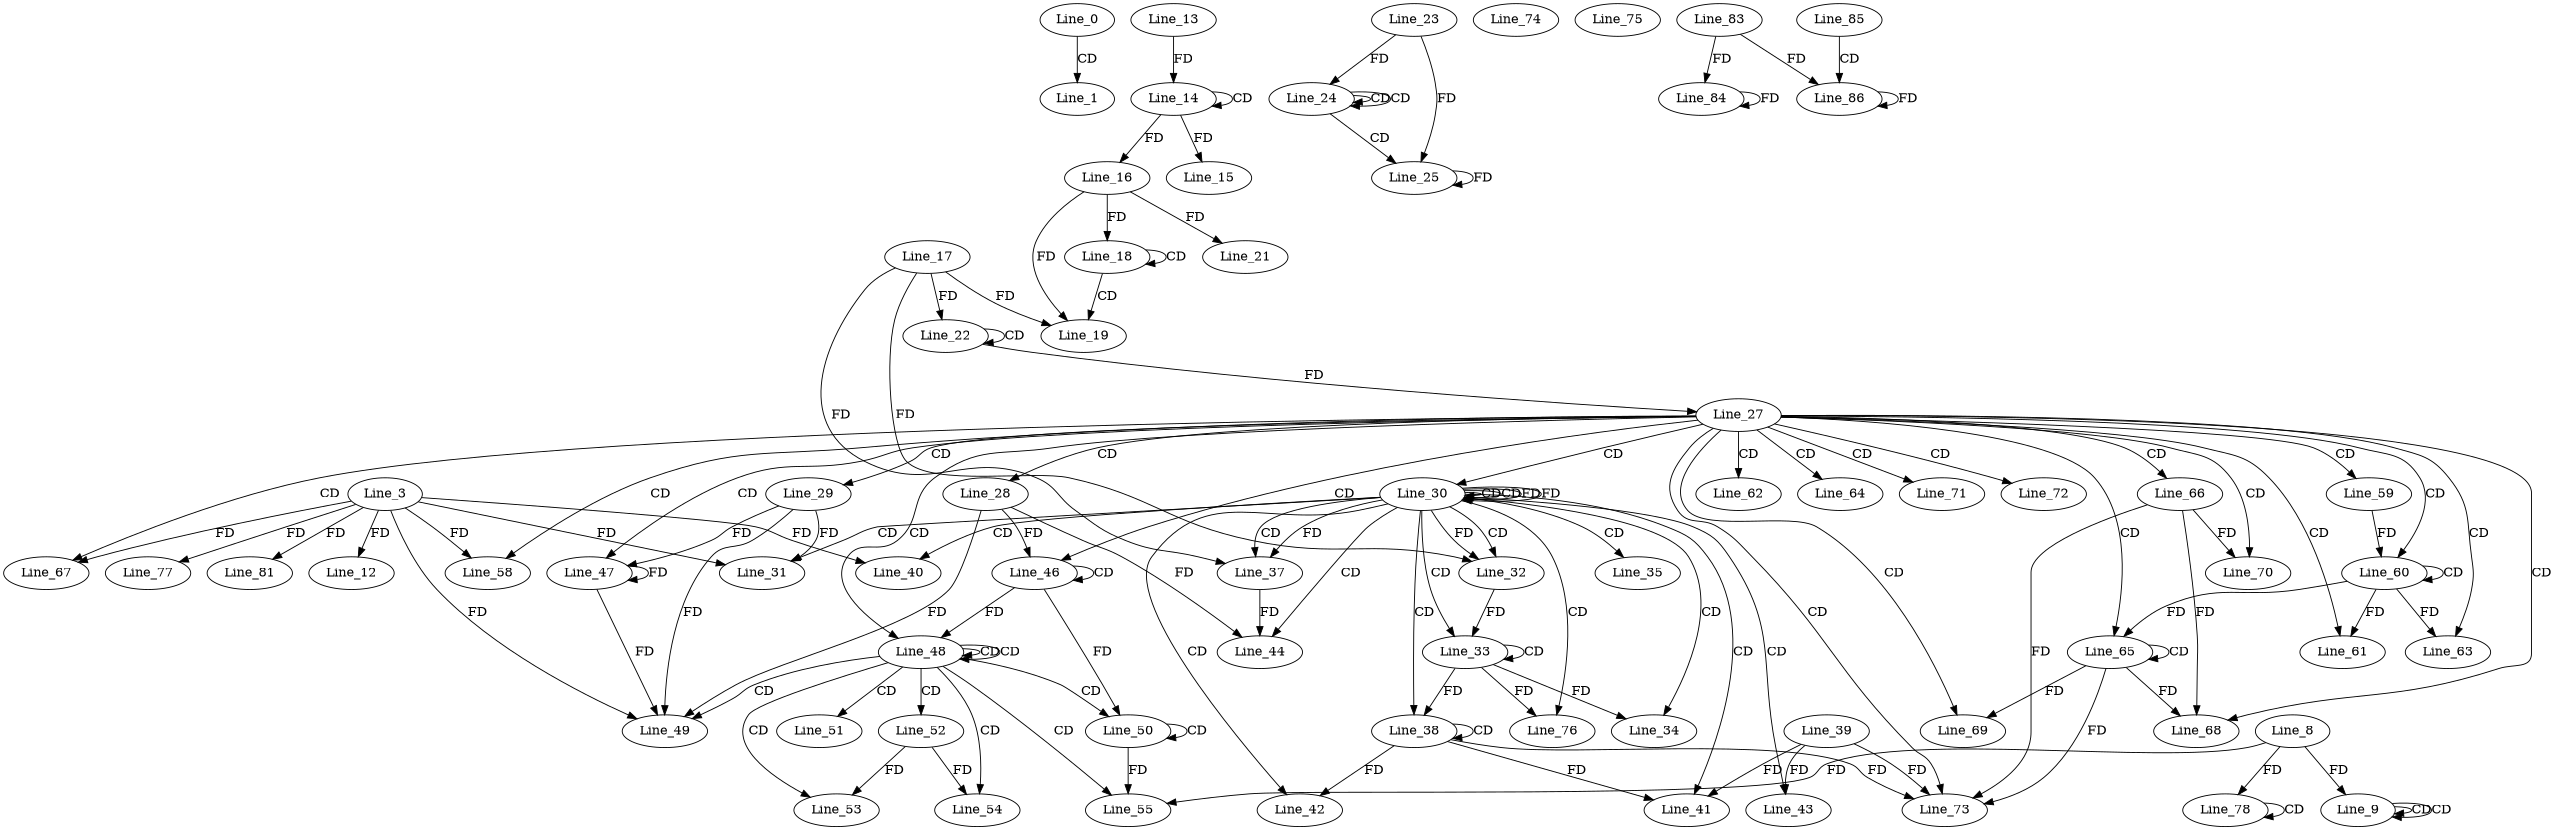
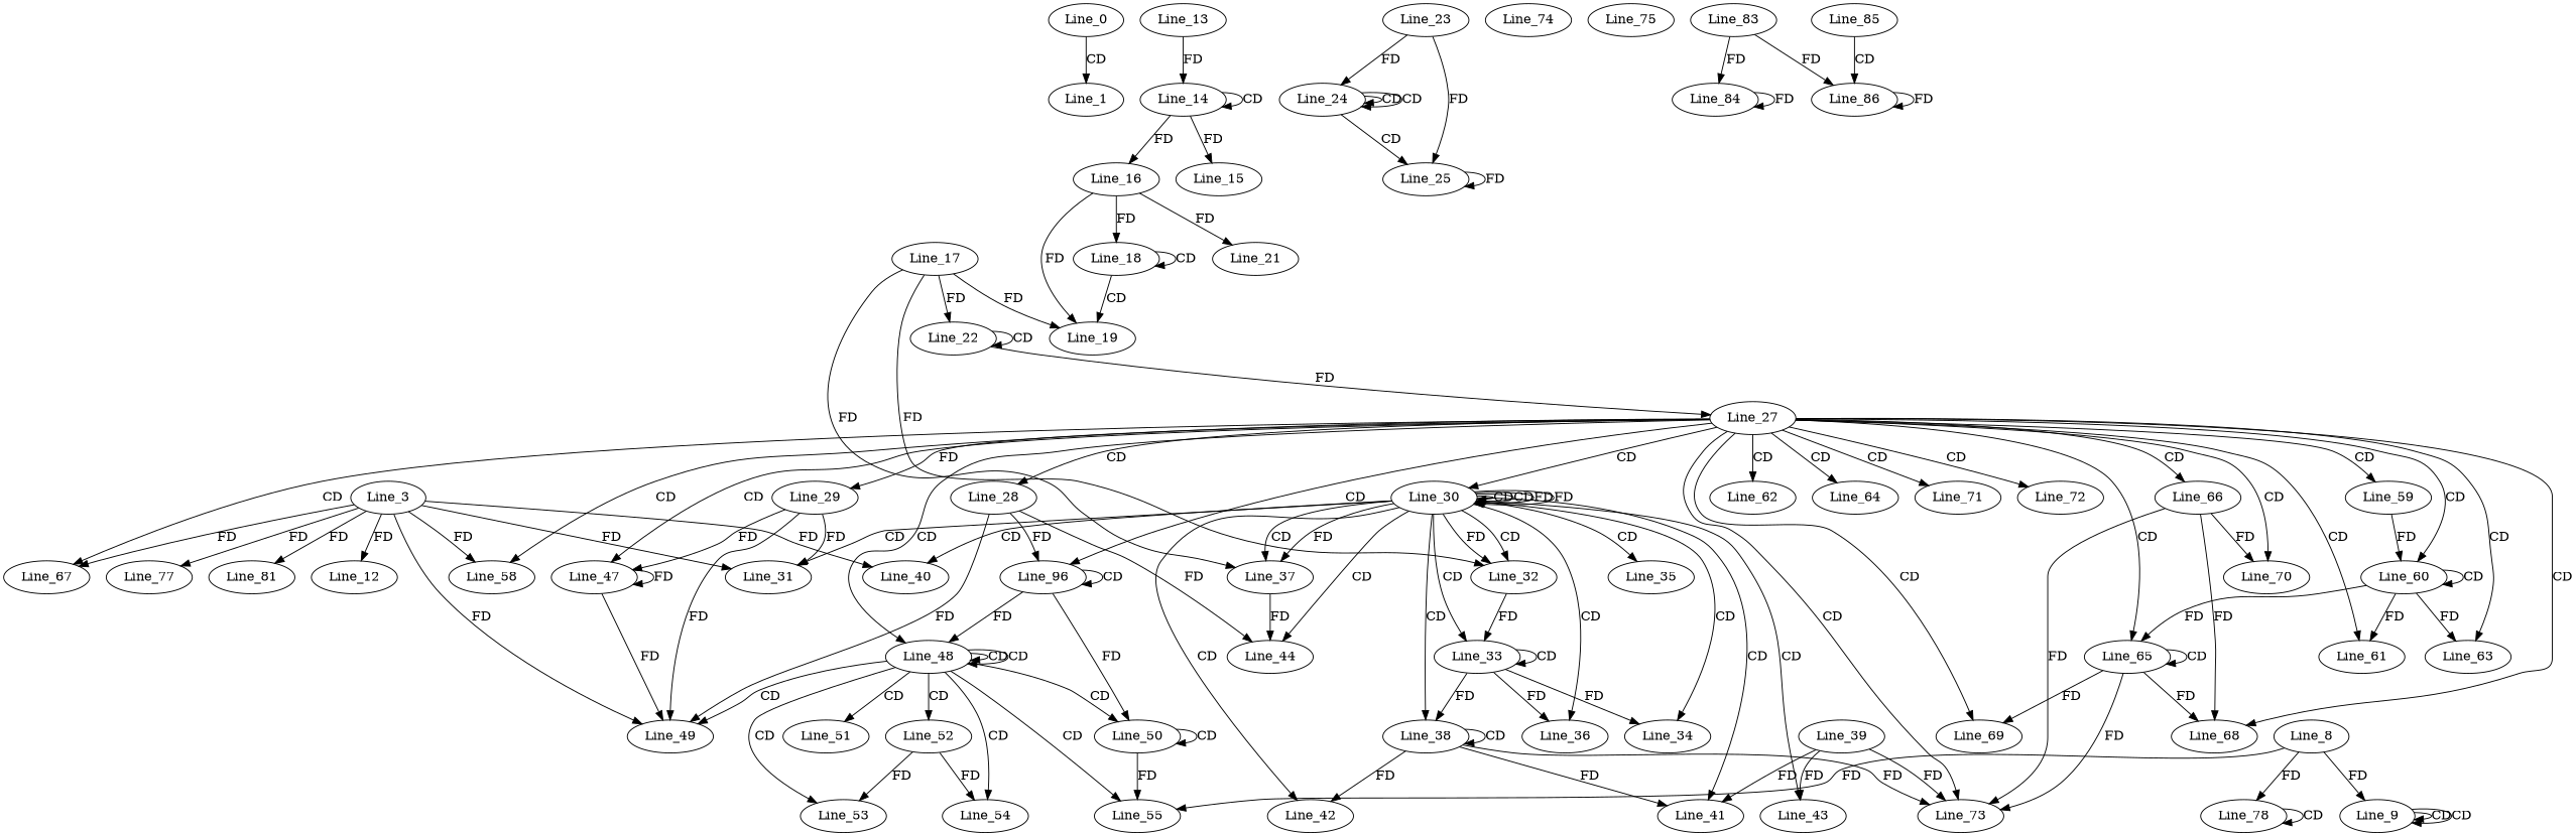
  digraph {
    Line_0
    Line_1
    Line_3
    Line_12
    Line_31
    Line_40
    Line_49
    Line_58
    Line_67
    Line_77
    Line_81
    Line_9
    Line_8
    Line_55
    Line_78
    Line_14
    Line_15
    Line_16
    Line_18
    Line_19
    Line_21
    Line_13
    Line_17
    Line_22
    Line_32
    Line_37
    Line_27
    Line_33
    Line_44
    Line_28
    Line_29
    Line_30
-   Line_46
+   Line_46 [label=Line_96]
    Line_47
    Line_48
    Line_59
    Line_60
    Line_61
    Line_62
    Line_63
    Line_64
    Line_65
    Line_66
    Line_68
    Line_69
    Line_70
    Line_71
    Line_72
    Line_73
    Line_24
    Line_25
    Line_23
    Line_34
    Line_35
-   Line_36 [label=Line_76]
+   Line_36
    Line_38
    Line_41
    Line_42
    Line_43
    Line_50
    Line_51
    Line_52
    Line_53
    Line_54
    Line_39
    Line_74
    Line_75
    Line_83
    Line_84
    Line_86
    Line_85
    Line_0 -> Line_1 [label=CD]
    Line_3 -> Line_12 [label=FD]
    Line_3 -> Line_31 [label=FD]
    Line_3 -> Line_40 [label=FD]
    Line_3 -> Line_49 [label=FD]
    Line_3 -> Line_58 [label=FD]
    Line_3 -> Line_67 [label=FD]
    Line_3 -> Line_77 [label=FD]
    Line_3 -> Line_81 [label=FD]
    Line_9 -> Line_9 [label=CD]
    Line_9 -> Line_9 [label=CD]
    Line_8 -> Line_9 [label=FD]
    Line_8 -> Line_55 [label=FD]
    Line_8 -> Line_78 [label=FD]
    Line_78 -> Line_78 [label=CD]
    Line_14 -> Line_14 [label=CD]
    Line_14 -> Line_15 [label=FD]
    Line_14 -> Line_16 [label=FD]
    Line_16 -> Line_18 [label=FD]
    Line_16 -> Line_19 [label=FD]
    Line_16 -> Line_21 [label=FD]
    Line_18 -> Line_18 [label=CD]
    Line_18 -> Line_19 [label=CD]
    Line_13 -> Line_14 [label=FD]
    Line_17 -> Line_19 [label=FD]
    Line_17 -> Line_22 [label=FD]
    Line_17 -> Line_32 [label=FD]
    Line_17 -> Line_37 [label=FD]
    Line_22 -> Line_22 [label=CD]
    Line_22 -> Line_27 [label=FD]
    Line_32 -> Line_33 [label=FD]
    Line_37 -> Line_44 [label=FD]
    Line_27 -> Line_58 [label=CD]
    Line_27 -> Line_67 [label=CD]
    Line_27 -> Line_28 [label=CD]
-   Line_27 -> Line_29 [label=CD]
+   Line_27 -> Line_29 [label=FD]
    Line_27 -> Line_30 [label=CD]
    Line_27 -> Line_46 [label=CD]
    Line_27 -> Line_47 [label=CD]
    Line_27 -> Line_48 [label=CD]
    Line_27 -> Line_59 [label=CD]
    Line_27 -> Line_60 [label=CD]
    Line_27 -> Line_61 [label=CD]
    Line_27 -> Line_62 [label=CD]
    Line_27 -> Line_63 [label=CD]
    Line_27 -> Line_64 [label=CD]
    Line_27 -> Line_65 [label=CD]
    Line_27 -> Line_66 [label=CD]
    Line_27 -> Line_68 [label=CD]
    Line_27 -> Line_69 [label=CD]
    Line_27 -> Line_70 [label=CD]
    Line_27 -> Line_71 [label=CD]
    Line_27 -> Line_72 [label=CD]
    Line_27 -> Line_73 [label=CD]
    Line_33 -> Line_33 [label=CD]
    Line_33 -> Line_34 [label=FD]
    Line_33 -> Line_36 [label=FD]
    Line_33 -> Line_38 [label=FD]
    Line_28 -> Line_49 [label=FD]
    Line_28 -> Line_44 [label=FD]
    Line_28 -> Line_46 [label=FD]
    Line_29 -> Line_31 [label=FD]
    Line_29 -> Line_49 [label=FD]
    Line_29 -> Line_47 [label=FD]
    Line_30 -> Line_31 [label=CD]
    Line_30 -> Line_40 [label=CD]
    Line_30 -> Line_32 [label=CD]
    Line_30 -> Line_32 [label=FD]
    Line_30 -> Line_37 [label=CD]
    Line_30 -> Line_37 [label=FD]
    Line_30 -> Line_33 [label=CD]
    Line_30 -> Line_44 [label=CD]
    Line_30 -> Line_30 [label=CD]
    Line_30 -> Line_30 [label=CD]
    Line_30 -> Line_30 [label=FD]
    Line_30 -> Line_30 [label=FD]
    Line_30 -> Line_34 [label=CD]
    Line_30 -> Line_35 [label=CD]
    Line_30 -> Line_36 [label=CD]
    Line_30 -> Line_38 [label=CD]
    Line_30 -> Line_41 [label=CD]
    Line_30 -> Line_42 [label=CD]
    Line_30 -> Line_43 [label=CD]
    Line_46 -> Line_46 [label=CD]
    Line_46 -> Line_48 [label=FD]
    Line_46 -> Line_50 [label=FD]
    Line_47 -> Line_49 [label=FD]
    Line_47 -> Line_47 [label=FD]
    Line_48 -> Line_49 [label=CD]
    Line_48 -> Line_55 [label=CD]
    Line_48 -> Line_48 [label=CD]
    Line_48 -> Line_48 [label=CD]
    Line_48 -> Line_50 [label=CD]
    Line_48 -> Line_51 [label=CD]
    Line_48 -> Line_52 [label=CD]
    Line_48 -> Line_53 [label=CD]
    Line_48 -> Line_54 [label=CD]
    Line_59 -> Line_60 [label=FD]
    Line_60 -> Line_60 [label=CD]
    Line_60 -> Line_61 [label=FD]
    Line_60 -> Line_63 [label=FD]
    Line_60 -> Line_65 [label=FD]
    Line_65 -> Line_65 [label=CD]
    Line_65 -> Line_68 [label=FD]
    Line_65 -> Line_69 [label=FD]
    Line_65 -> Line_73 [label=FD]
    Line_66 -> Line_68 [label=FD]
    Line_66 -> Line_70 [label=FD]
    Line_66 -> Line_73 [label=FD]
    Line_24 -> Line_24 [label=CD]
    Line_24 -> Line_24 [label=CD]
    Line_24 -> Line_25 [label=CD]
    Line_25 -> Line_25 [label=FD]
    Line_23 -> Line_24 [label=FD]
    Line_23 -> Line_25 [label=FD]
    Line_38 -> Line_73 [label=FD]
    Line_38 -> Line_38 [label=CD]
    Line_38 -> Line_41 [label=FD]
    Line_38 -> Line_42 [label=FD]
    Line_50 -> Line_55 [label=FD]
    Line_50 -> Line_50 [label=CD]
    Line_52 -> Line_53 [label=FD]
    Line_52 -> Line_54 [label=FD]
    Line_39 -> Line_73 [label=FD]
    Line_39 -> Line_41 [label=FD]
    Line_39 -> Line_43 [label=FD]
    Line_83 -> Line_84 [label=FD]
    Line_83 -> Line_86 [label=FD]
    Line_84 -> Line_84 [label=FD]
    Line_86 -> Line_86 [label=FD]
    Line_85 -> Line_86 [label=CD]
  }
